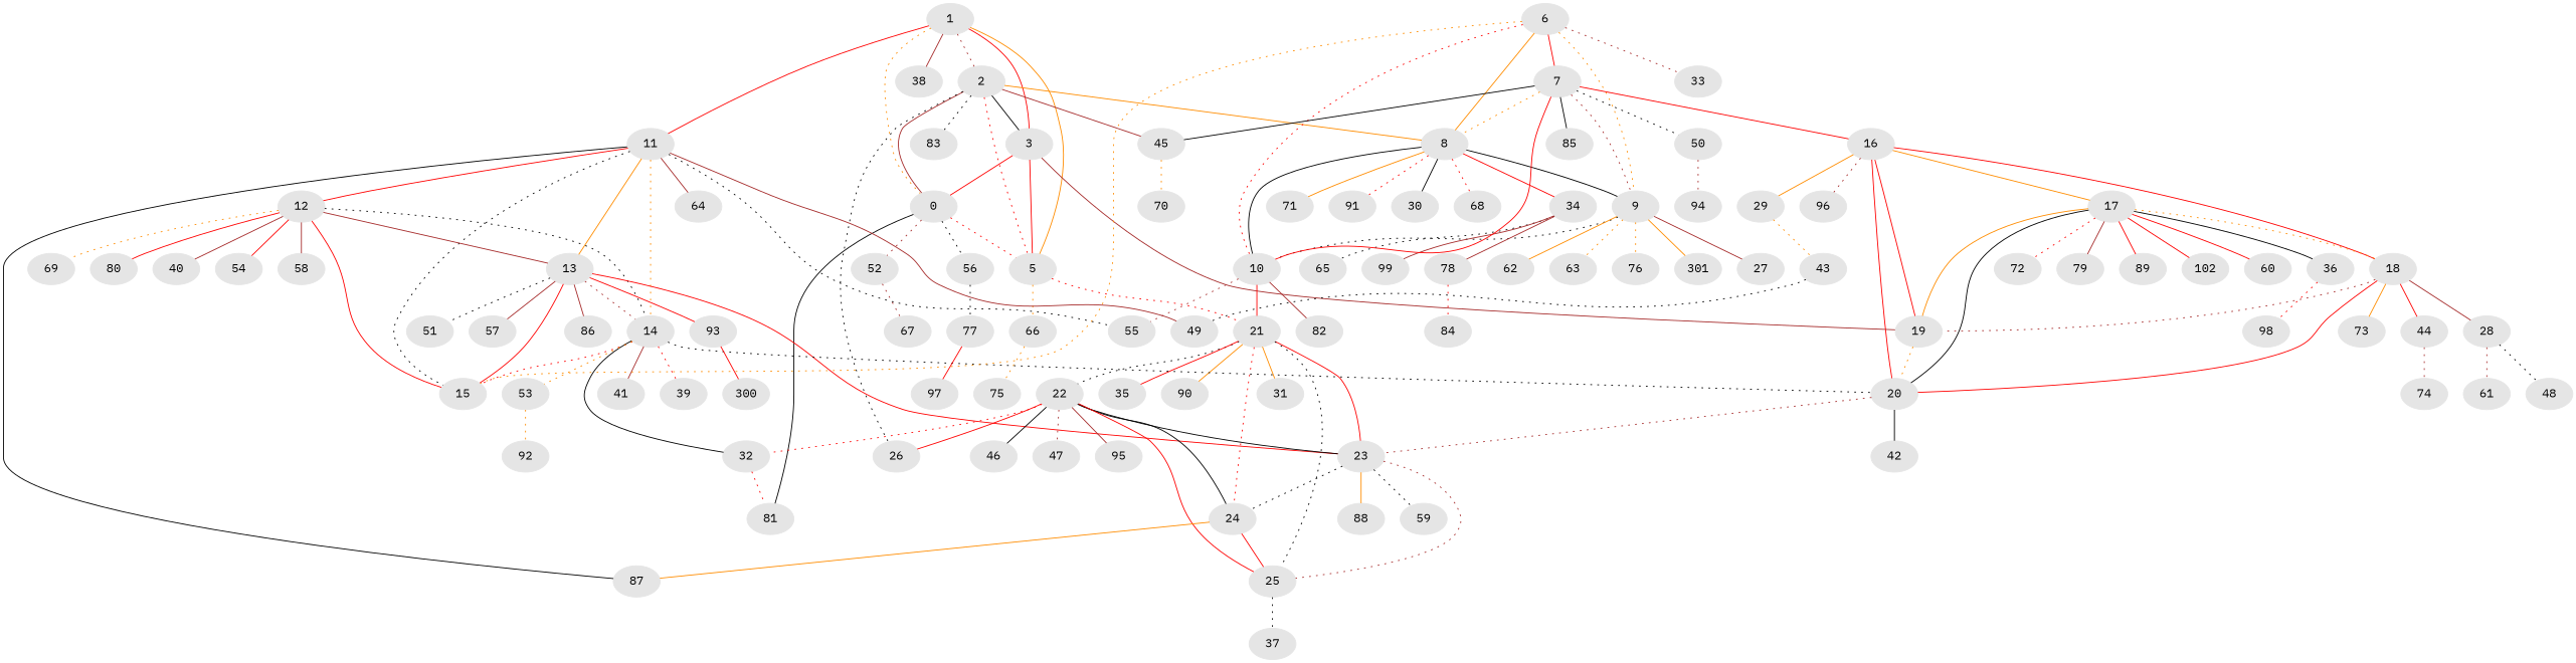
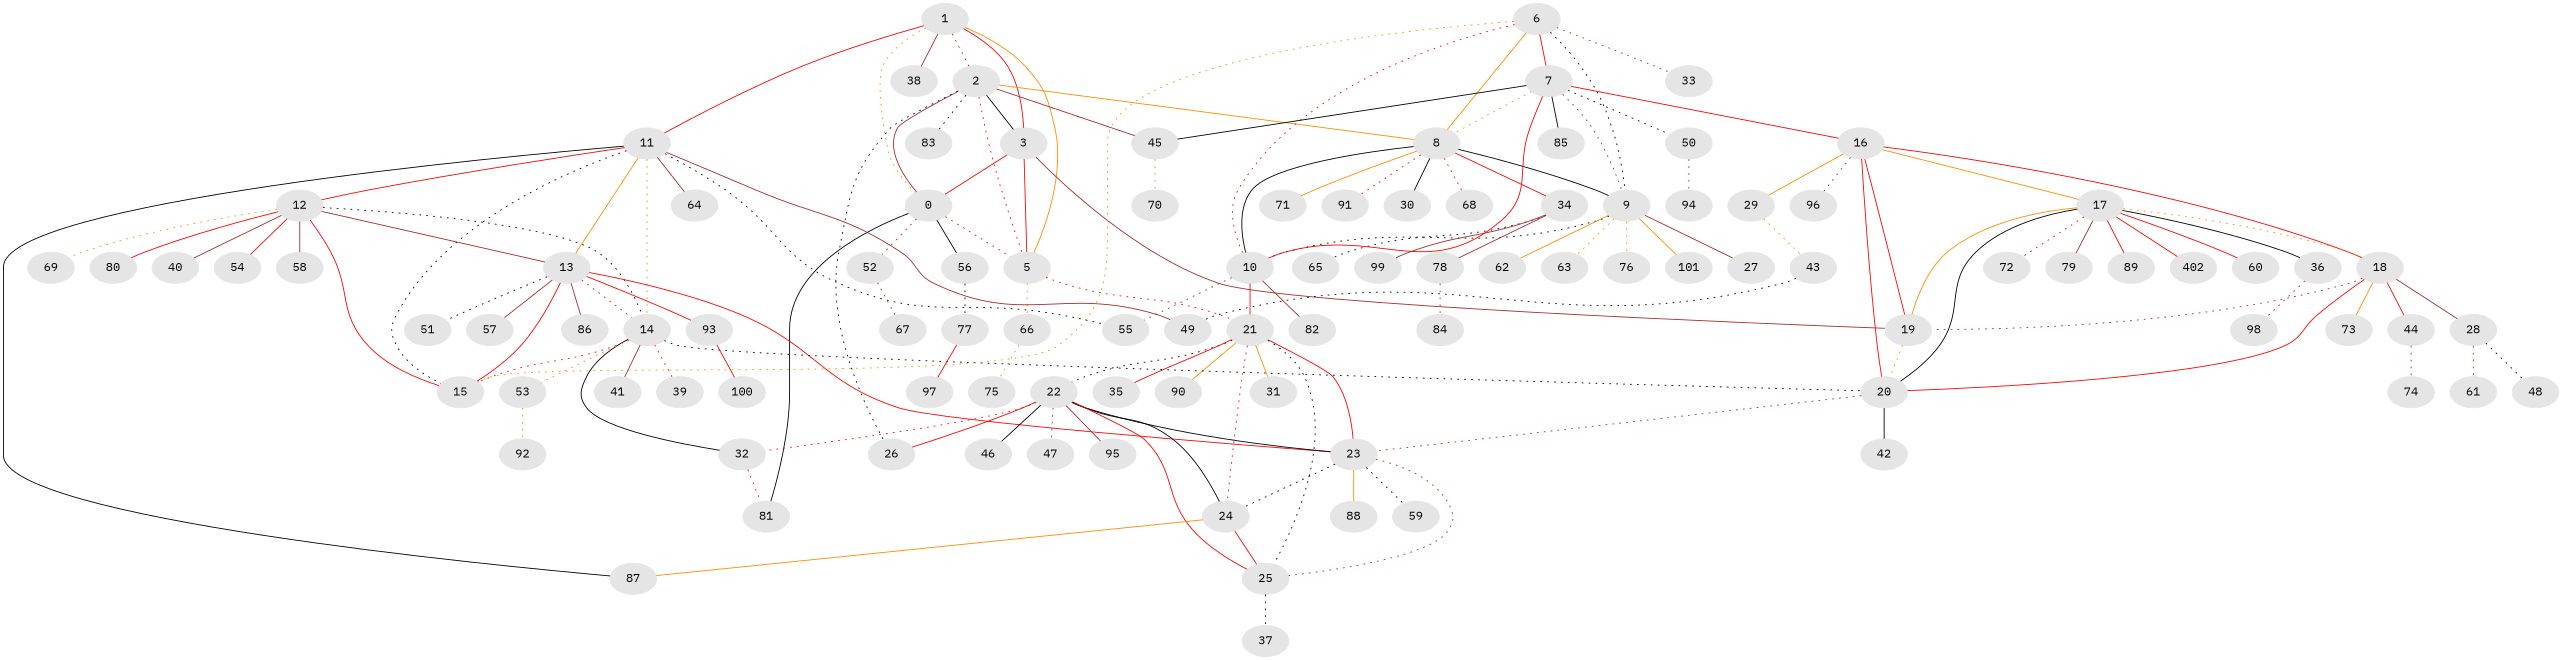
  graph {
    fontname="IBM Plex Mono"
    node [color=gray90 fontname="IBM Plex Mono" style=filled]
    edge [color=red fontname="IBM Plex Mono" style=solid]
    1
    2
    3
    n4 [label=0]
    5
    11
    38
    8
    26
    45
    83
    19
    52
    56
    81
    21
    66
    15
    55
    12
    13
    14
    49
    64
    87
    9
    10
    30
    34
    68
    71
    91
    70
    20
    67
    77
    23
    22
    24
    25
    31
    35
    90
    75
    6
    7
    33
    16
    50
    85
    27
    62
    63
    76
-   101 [label=301]
+   101
    82
    17
    18
    29
    96
    94
    65
    78
    99
    40
    54
    58
    69
    80
    51
    57
    86
    93
    32
    39
    41
    53
    59
    88
-   100 [label=300]
+   100
    42
    92
    36
    60
    72
    79
    89
-   102
+   102 [label=402]
    28
    44
    73
    43
    98
    48
    61
    74
    46
    47
    95
    37
    84
    97
    1 -- 2 [color=brown style=dotted]
    1 -- 3
    1 -- n4 [color=darkorange style=dotted]
    1 -- 5 [color=darkorange]
    1 -- 11
    1 -- 38 [color=brown]
    2 -- 3 [color=black]
    2 -- n4 [color=brown]
    2 -- 5 [style=dotted]
    2 -- 8 [color=darkorange]
    2 -- 26 [color=black style=dotted]
    2 -- 45 [color=brown]
    2 -- 83 [color=black style=dotted]
    3 -- n4
    3 -- 5
    3 -- 19 [color=brown]
    n4 -- 5 [style=dotted]
    n4 -- 52 [color=brown style=dotted]
-   n4 -- 56 [color=black style=dotted]
+   n4 -- 56 [color=black]
    n4 -- 81 [color=black]
    5 -- 21 [style=dotted]
    5 -- 66 [color=darkorange style=dotted]
    11 -- 15 [color=black style=dotted]
    11 -- 55 [color=black style=dotted]
    11 -- 12
    11 -- 13 [color=darkorange]
    11 -- 14 [color=darkorange style=dotted]
    11 -- 49 [color=brown]
    11 -- 64 [color=brown]
    11 -- 87 [color=black]
    8 -- 9 [color=black]
    8 -- 10 [color=black]
    8 -- 30 [color=black]
    8 -- 34
    8 -- 68 [style=dotted]
    8 -- 71 [color=darkorange]
    8 -- 91 [style=dotted]
    45 -- 70 [color=darkorange style=dotted]
    19 -- 20 [color=darkorange style=dotted]
    52 -- 67 [color=brown style=dotted]
    56 -- 77 [color=black style=dotted]
    21 -- 23
    21 -- 22 [color=black style=dotted]
    21 -- 24 [style=dotted]
    21 -- 25 [color=black style=dotted]
    21 -- 31 [color=darkorange]
    21 -- 35
    21 -- 90 [color=darkorange]
    66 -- 75 [color=darkorange style=dotted]
    12 -- 15
    12 -- 13 [color=brown]
    12 -- 14 [color=black style=dotted]
    12 -- 40 [color=brown]
    12 -- 54
    12 -- 58 [color=brown]
    12 -- 69 [color=darkorange style=dotted]
    12 -- 80
    13 -- 15
    13 -- 14 [color=brown style=dotted]
    13 -- 23
    13 -- 51 [color=black style=dotted]
    13 -- 57 [color=brown]
    13 -- 86 [color=brown]
    13 -- 93
    14 -- 15 [style=dotted]
    14 -- 20 [color=black style=dotted]
    14 -- 32 [color=black]
    14 -- 39 [style=dotted]
    14 -- 41 [color=brown]
    14 -- 53 [color=darkorange style=dotted]
    9 -- 10 [color=black style=dotted]
    9 -- 27 [color=brown]
    9 -- 62 [color=darkorange]
    9 -- 63 [color=darkorange style=dotted]
    9 -- 76 [color=darkorange style=dotted]
    9 -- 101 [color=darkorange]
    10 -- 21
    10 -- 55 [color=brown style=dotted]
    10 -- 82 [color=brown]
    34 -- 65 [color=black style=dotted]
    34 -- 78 [color=brown]
    34 -- 99 [color=brown]
    20 -- 23 [color=brown style=dotted]
    20 -- 42 [color=black]
    77 -- 97
    23 -- 24 [color=black style=dotted]
    23 -- 25 [color=brown style=dotted]
    23 -- 59 [color=black style=dotted]
    23 -- 88 [color=darkorange]
    22 -- 26
    22 -- 23 [color=black]
    22 -- 24 [color=black]
    22 -- 25
    22 -- 32 [style=dotted]
    22 -- 46 [color=black]
    22 -- 47 [color=brown style=dotted]
    22 -- 95 [color=brown]
    24 -- 87 [color=darkorange]
    24 -- 25
    25 -- 37 [color=black style=dotted]
    6 -- 8 [color=darkorange]
    6 -- 15 [color=darkorange style=dotted]
-   6 -- 9 [color=darkorange style=dotted]
+   6 -- 9 [color=black style=dotted]
    6 -- 10 [style=dotted]
    6 -- 7
    6 -- 33 [color=brown style=dotted]
    7 -- 8 [color=darkorange style=dotted]
    7 -- 45 [color=black]
    7 -- 9 [color=brown style=dotted]
    7 -- 10
    7 -- 16
    7 -- 50 [color=black style=dotted]
    7 -- 85 [color=black]
    16 -- 19
    16 -- 20
    16 -- 17 [color=darkorange]
    16 -- 18
    16 -- 29 [color=darkorange]
    16 -- 96 [color=brown style=dotted]
    50 -- 94 [color=brown style=dotted]
    17 -- 19 [color=darkorange]
    17 -- 20 [color=black]
    17 -- 18 [color=darkorange style=dotted]
    17 -- 36 [color=black]
    17 -- 60
    17 -- 72 [style=dotted]
    17 -- 79 [color=brown]
    17 -- 89
    17 -- 102
    18 -- 19 [color=brown style=dotted]
    18 -- 20
    18 -- 28 [color=brown]
    18 -- 44
    18 -- 73 [color=darkorange]
    29 -- 43 [color=darkorange style=dotted]
    78 -- 84 [style=dotted]
    93 -- 100
    32 -- 81 [style=dotted]
    53 -- 92 [color=darkorange style=dotted]
    36 -- 98 [style=dotted]
    28 -- 48 [color=black style=dotted]
    28 -- 61 [color=brown style=dotted]
    44 -- 74 [color=brown style=dotted]
    43 -- 49 [color=black style=dotted]
  }
